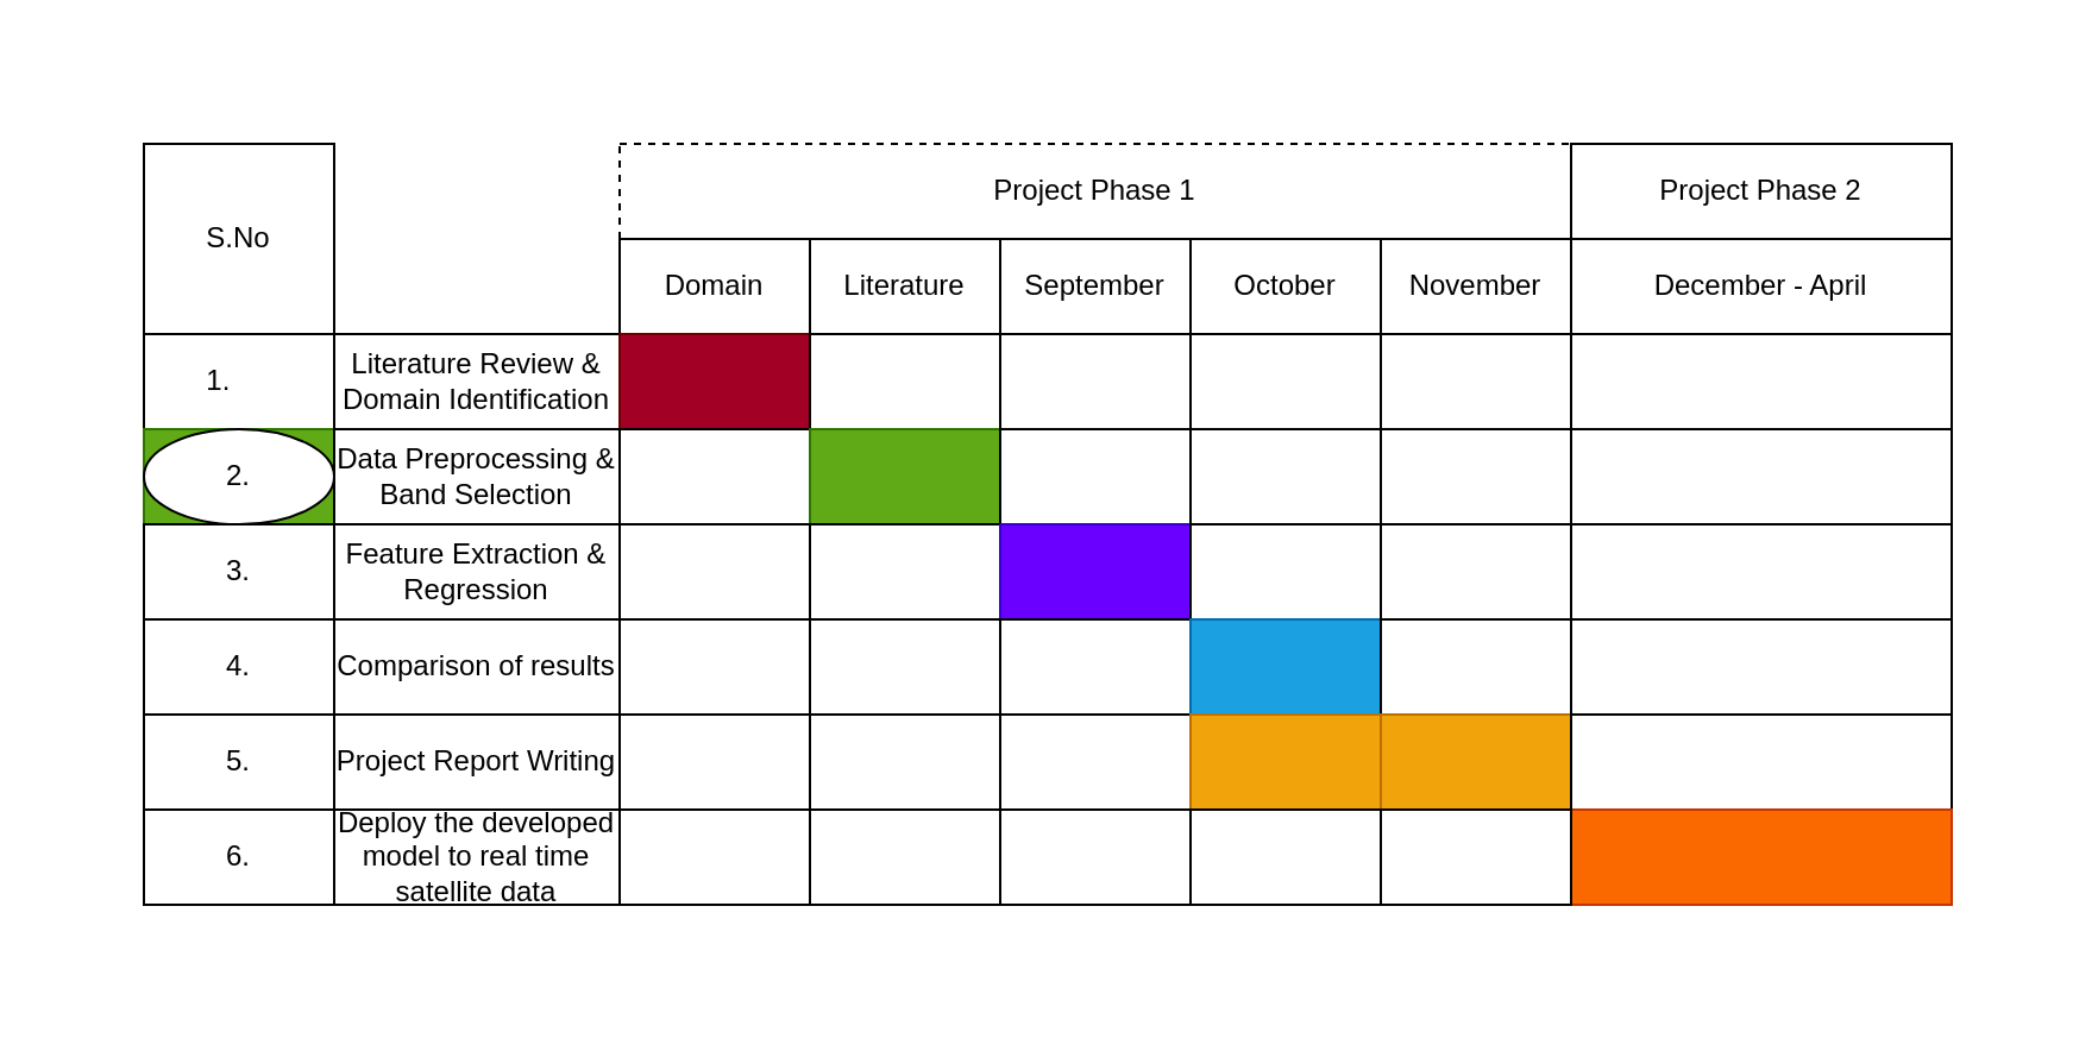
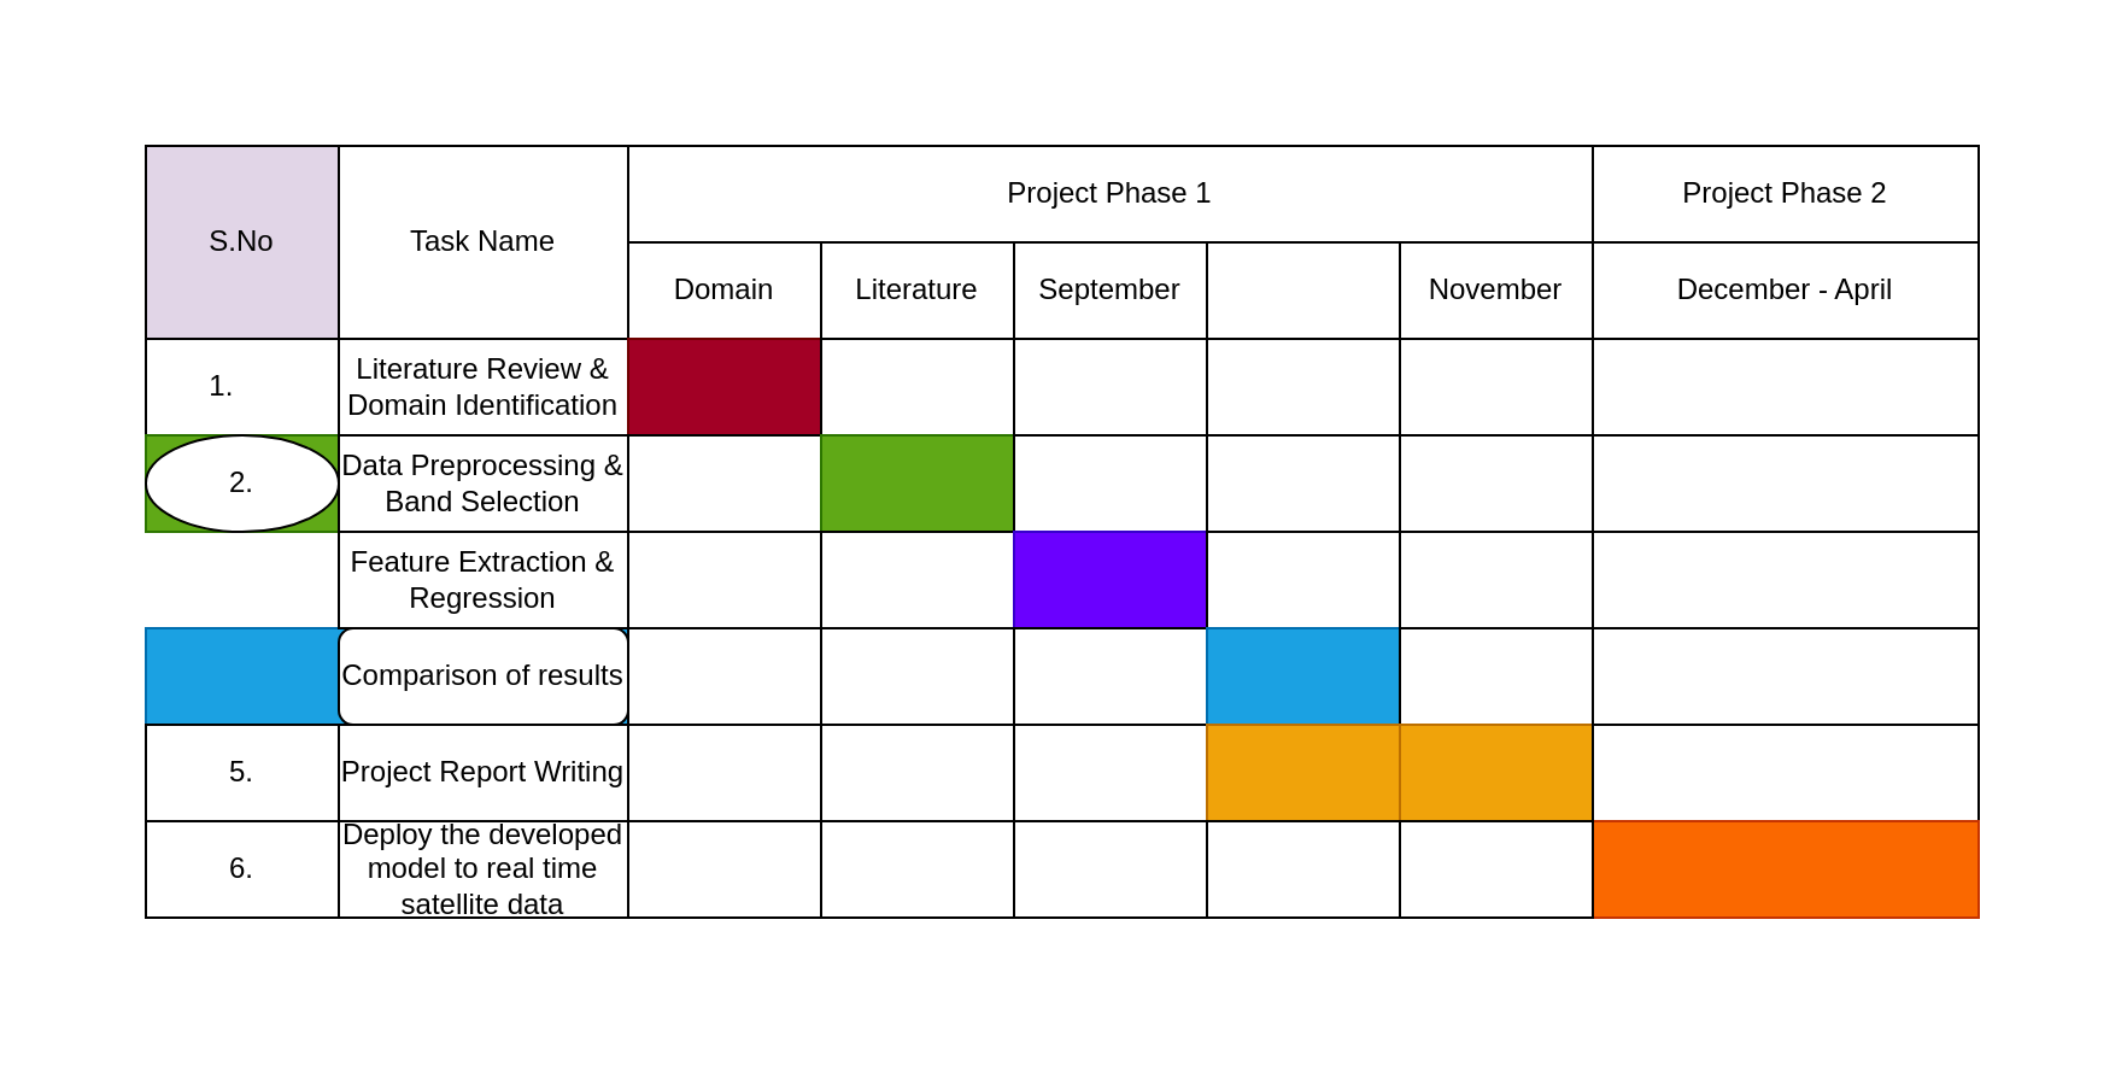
  <mxCell id="0" />
  <mxCell id="1" parent="0" />
  <mxCell id="2" value="" style="rounded=0;whiteSpace=wrap;html=1;opacity=0;" vertex="1" parent="1"><mxGeometry y="20" width="840" height="400" as="geometry" x="20" /></mxCell>
- <mxCell id="3" value="S.No" style="rounded=0;whiteSpace=wrap;html=1;" parent="1" vertex="1"><mxGeometry x="60" y="60" width="80" height="80" as="geometry" /></mxCell>
- <mxCell id="5" value="Project Phase 1" style="rounded=0;whiteSpace=wrap;html=1;dashed=1;" parent="1" vertex="1"><mxGeometry x="260" y="60" width="400" height="40" as="geometry" /></mxCell>
+ <mxCell id="3" value="S.No" style="rounded=0;whiteSpace=wrap;html=1;fillColor=#e1d5e7;" parent="1" vertex="1"><mxGeometry x="60" y="60" width="80" height="80" as="geometry" /></mxCell>
+ <mxCell id="4" value="Task Name" style="rounded=0;whiteSpace=wrap;html=1;" parent="1" vertex="1"><mxGeometry x="140" y="60" width="120" height="80" as="geometry" /></mxCell>
+ <mxCell id="5" value="Project Phase 1" style="rounded=0;whiteSpace=wrap;html=1;" parent="1" vertex="1"><mxGeometry x="260" y="60" width="400" height="40" as="geometry" /></mxCell>
  <mxCell id="6" value="" style="group" vertex="1" connectable="0" parent="1"><mxGeometry x="260" y="100" width="400" height="40" as="geometry" /></mxCell>
  <mxCell id="7" value="Domain" style="rounded=0;whiteSpace=wrap;html=1;" parent="6" vertex="1"><mxGeometry width="80" height="40" as="geometry" /></mxCell>
  <mxCell id="8" value="Literature" style="rounded=0;whiteSpace=wrap;html=1;" parent="6" vertex="1"><mxGeometry x="80" width="80" height="40" as="geometry" /></mxCell>
  <mxCell id="9" value="September" style="rounded=0;whiteSpace=wrap;html=1;" parent="6" vertex="1"><mxGeometry x="160" width="80" height="40" as="geometry" /></mxCell>
- <mxCell id="10" value="October" style="rounded=0;whiteSpace=wrap;html=1;" parent="6" vertex="1"><mxGeometry x="240.0" width="80" height="40" as="geometry" /></mxCell>
  <mxCell id="11" value="November" style="rounded=0;whiteSpace=wrap;html=1;" parent="6" vertex="1"><mxGeometry x="320" width="80" height="40" as="geometry" /></mxCell>
  <mxCell id="12" value="1.&lt;span style=&quot;white-space: pre;&quot;&gt;&#09;&lt;/span&gt;" style="rounded=0;whiteSpace=wrap;html=1;" parent="1" vertex="1"><mxGeometry x="60" y="140" width="80" height="40" as="geometry" /></mxCell>
  <mxCell id="13" value="Literature Review &amp;amp; Domain Identification" style="rounded=0;whiteSpace=wrap;html=1;" parent="1" vertex="1"><mxGeometry x="140" y="140" width="120" height="40" as="geometry" /></mxCell>
  <mxCell id="14" value="" style="group" vertex="1" connectable="0" parent="1"><mxGeometry x="260" y="140" width="400" height="40" as="geometry" /></mxCell>
  <mxCell id="15" value="" style="rounded=0;whiteSpace=wrap;html=1;fillColor=#a20025;fontColor=#ffffff;strokeColor=#6F0000;" parent="14" vertex="1"><mxGeometry width="80" height="40" as="geometry" /></mxCell>
  <mxCell id="16" value="" style="rounded=0;whiteSpace=wrap;html=1;" parent="14" vertex="1"><mxGeometry x="80" width="80" height="40" as="geometry" /></mxCell>
  <mxCell id="17" value="" style="rounded=0;whiteSpace=wrap;html=1;" parent="14" vertex="1"><mxGeometry x="160" width="80" height="40" as="geometry" /></mxCell>
  <mxCell id="18" value="" style="rounded=0;whiteSpace=wrap;html=1;" parent="14" vertex="1"><mxGeometry x="240" width="80" height="40" as="geometry" /></mxCell>
  <mxCell id="19" value="" style="rounded=0;whiteSpace=wrap;html=1;" parent="14" vertex="1"><mxGeometry x="320" width="80" height="40" as="geometry" /></mxCell>
  <mxCell id="20" value="" style="group;fillColor=#60a917;fontColor=#ffffff;strokeColor=#2D7600;container=0;" vertex="1" connectable="0" parent="1"><mxGeometry x="60" y="180" width="600" height="40" as="geometry" /></mxCell>
  <mxCell id="21" value="" style="group;fillColor=#1ba1e2;fontColor=#ffffff;strokeColor=#006EAF;container=0;" vertex="1" connectable="0" parent="1"><mxGeometry x="60" y="260" width="600" height="40" as="geometry" /></mxCell>
  <mxCell id="22" value="2." style="ellipse;whiteSpace=wrap;html=1;" parent="1" vertex="1"><mxGeometry x="60" y="180" width="80" height="40" as="geometry" /></mxCell>
  <mxCell id="23" value="Data Preprocessing &amp;amp; Band Selection" style="rounded=0;whiteSpace=wrap;html=1;" parent="1" vertex="1"><mxGeometry x="140" y="180" width="120" height="40" as="geometry" /></mxCell>
  <mxCell id="24" value="" style="group" vertex="1" connectable="0" parent="1"><mxGeometry x="260" y="180" width="400" height="40" as="geometry" /></mxCell>
  <mxCell id="25" value="" style="rounded=0;whiteSpace=wrap;html=1;" parent="24" vertex="1"><mxGeometry width="80" height="40" as="geometry" /></mxCell>
  <mxCell id="26" value="" style="rounded=0;whiteSpace=wrap;html=1;fillColor=#60a917;fontColor=#ffffff;strokeColor=#2D7600;" parent="24" vertex="1"><mxGeometry x="80" width="80" height="40" as="geometry" /></mxCell>
  <mxCell id="27" value="" style="rounded=0;whiteSpace=wrap;html=1;" parent="24" vertex="1"><mxGeometry x="160" width="80" height="40" as="geometry" /></mxCell>
  <mxCell id="28" value="" style="rounded=0;whiteSpace=wrap;html=1;" parent="24" vertex="1"><mxGeometry x="240" width="80" height="40" as="geometry" /></mxCell>
  <mxCell id="29" value="" style="rounded=0;whiteSpace=wrap;html=1;" parent="24" vertex="1"><mxGeometry x="320" width="80" height="40" as="geometry" /></mxCell>
- <mxCell id="30" value="3." style="rounded=0;whiteSpace=wrap;html=1;" vertex="1" parent="1"><mxGeometry x="60" y="220" width="80" height="40" as="geometry" /></mxCell>
  <mxCell id="31" value="Feature Extraction &amp;amp; Regression" style="rounded=0;whiteSpace=wrap;html=1;" vertex="1" parent="1"><mxGeometry x="140" y="220" width="120" height="40" as="geometry" /></mxCell>
  <mxCell id="32" value="" style="group" vertex="1" connectable="0" parent="1"><mxGeometry x="260" y="220" width="400" height="40" as="geometry" /></mxCell>
  <mxCell id="33" value="" style="rounded=0;whiteSpace=wrap;html=1;" vertex="1" parent="32"><mxGeometry width="80" height="40" as="geometry" /></mxCell>
  <mxCell id="34" value="" style="rounded=0;whiteSpace=wrap;html=1;" vertex="1" parent="32"><mxGeometry x="80" width="80" height="40" as="geometry" /></mxCell>
  <mxCell id="35" value="" style="rounded=0;whiteSpace=wrap;html=1;fillColor=#6a00ff;fontColor=#ffffff;strokeColor=#3700CC;" vertex="1" parent="32"><mxGeometry x="160" width="80" height="40" as="geometry" /></mxCell>
  <mxCell id="36" value="" style="rounded=0;whiteSpace=wrap;html=1;" vertex="1" parent="32"><mxGeometry x="240" width="80" height="40" as="geometry" /></mxCell>
  <mxCell id="37" value="" style="rounded=0;whiteSpace=wrap;html=1;" vertex="1" parent="32"><mxGeometry x="320" width="80" height="40" as="geometry" /></mxCell>
- <mxCell id="38" value="4." style="rounded=0;whiteSpace=wrap;html=1;" vertex="1" parent="1"><mxGeometry x="60" y="260" width="80" height="40" as="geometry" /></mxCell>
- <mxCell id="39" value="Comparison of results" style="rounded=0;whiteSpace=wrap;html=1;" vertex="1" parent="1"><mxGeometry x="140" y="260" width="120" height="40" as="geometry" /></mxCell>
+ <mxCell id="39" value="Comparison of results" style="whiteSpace=wrap;html=1;rounded=1;" vertex="1" parent="1"><mxGeometry x="140" y="260" width="120" height="40" as="geometry" /></mxCell>
  <mxCell id="40" value="" style="group" vertex="1" connectable="0" parent="1"><mxGeometry x="260" y="260" width="400" height="40" as="geometry" /></mxCell>
  <mxCell id="41" value="" style="rounded=0;whiteSpace=wrap;html=1;" vertex="1" parent="40"><mxGeometry width="80" height="40" as="geometry" /></mxCell>
  <mxCell id="42" value="" style="rounded=0;whiteSpace=wrap;html=1;" vertex="1" parent="40"><mxGeometry x="80" width="80" height="40" as="geometry" /></mxCell>
  <mxCell id="43" value="" style="rounded=0;whiteSpace=wrap;html=1;" vertex="1" parent="40"><mxGeometry x="160" width="80" height="40" as="geometry" /></mxCell>
  <mxCell id="44" value="" style="rounded=0;whiteSpace=wrap;html=1;fillColor=#1ba1e2;fontColor=#ffffff;strokeColor=#006EAF;" vertex="1" parent="40"><mxGeometry x="240" width="80" height="40" as="geometry" /></mxCell>
  <mxCell id="45" value="" style="rounded=0;whiteSpace=wrap;html=1;" vertex="1" parent="40"><mxGeometry x="320" width="80" height="40" as="geometry" /></mxCell>
  <mxCell id="46" value="Project Phase 2" style="rounded=0;whiteSpace=wrap;html=1;" vertex="1" parent="1"><mxGeometry x="660" y="60" width="160" height="40" as="geometry" /></mxCell>
  <mxCell id="47" value="December - April" style="rounded=0;whiteSpace=wrap;html=1;" vertex="1" parent="1"><mxGeometry x="660" y="100" width="160" height="40" as="geometry" /></mxCell>
  <mxCell id="48" value="" style="rounded=0;whiteSpace=wrap;html=1;" vertex="1" parent="1"><mxGeometry x="660" y="220" width="160" height="40" as="geometry" /></mxCell>
  <mxCell id="49" value="" style="rounded=0;whiteSpace=wrap;html=1;" vertex="1" parent="1"><mxGeometry x="660" y="180" width="160" height="40" as="geometry" /></mxCell>
  <mxCell id="50" value="" style="rounded=0;whiteSpace=wrap;html=1;" vertex="1" parent="1"><mxGeometry x="660" y="140" width="160" height="40" as="geometry" /></mxCell>
  <mxCell id="51" value="" style="rounded=0;whiteSpace=wrap;html=1;" vertex="1" parent="1"><mxGeometry x="660" y="260" width="160" height="40" as="geometry" /></mxCell>
  <mxCell id="52" value="" style="group" vertex="1" connectable="0" parent="1"><mxGeometry x="60" y="300" width="760" height="40" as="geometry" /></mxCell>
  <mxCell id="53" value="5." style="rounded=0;whiteSpace=wrap;html=1;" vertex="1" parent="52"><mxGeometry width="80" height="40" as="geometry" /></mxCell>
  <mxCell id="54" value="Project Report Writing" style="rounded=0;whiteSpace=wrap;html=1;" vertex="1" parent="52"><mxGeometry x="80" width="120" height="40" as="geometry" /></mxCell>
  <mxCell id="55" value="" style="group" vertex="1" connectable="0" parent="52"><mxGeometry x="200" width="400" height="40" as="geometry" /></mxCell>
  <mxCell id="56" value="" style="rounded=0;whiteSpace=wrap;html=1;" vertex="1" parent="55"><mxGeometry width="80" height="40" as="geometry" /></mxCell>
  <mxCell id="57" value="" style="rounded=0;whiteSpace=wrap;html=1;" vertex="1" parent="55"><mxGeometry x="80" width="80" height="40" as="geometry" /></mxCell>
  <mxCell id="58" value="" style="rounded=0;whiteSpace=wrap;html=1;" vertex="1" parent="55"><mxGeometry x="160" width="80" height="40" as="geometry" /></mxCell>
  <mxCell id="59" value="" style="rounded=0;whiteSpace=wrap;html=1;fillColor=#f0a30a;fontColor=#000000;strokeColor=#BD7000;" vertex="1" parent="55"><mxGeometry x="240" width="80" height="40" as="geometry" /></mxCell>
  <mxCell id="60" value="" style="rounded=0;whiteSpace=wrap;html=1;fillColor=#f0a30a;fontColor=#000000;strokeColor=#BD7000;" vertex="1" parent="55"><mxGeometry x="320" width="80" height="40" as="geometry" /></mxCell>
  <mxCell id="61" value="" style="rounded=0;whiteSpace=wrap;html=1;" vertex="1" parent="52"><mxGeometry x="600" width="160" height="40" as="geometry" /></mxCell>
  <mxCell id="62" value="6." style="rounded=0;whiteSpace=wrap;html=1;" vertex="1" parent="1"><mxGeometry x="60" y="340" width="80" height="40" as="geometry" /></mxCell>
  <mxCell id="63" value="Deploy the developed model to real time satellite data" style="rounded=0;whiteSpace=wrap;html=1;" vertex="1" parent="1"><mxGeometry x="140" y="340" width="120" height="40" as="geometry" /></mxCell>
  <mxCell id="64" value="" style="group;fillColor=default;container=0;" vertex="1" connectable="0" parent="1"><mxGeometry x="260" y="340" width="400" height="40" as="geometry" /></mxCell>
  <mxCell id="65" value="" style="rounded=0;whiteSpace=wrap;html=1;fillColor=#fa6800;fontColor=#000000;strokeColor=#C73500;" vertex="1" parent="1"><mxGeometry x="660" y="340" width="160" height="40" as="geometry" /></mxCell>
  <mxCell id="66" value="" style="rounded=0;whiteSpace=wrap;html=1;" vertex="1" parent="1"><mxGeometry x="260" y="340" width="80" height="40" as="geometry" /></mxCell>
  <mxCell id="67" value="" style="rounded=0;whiteSpace=wrap;html=1;" vertex="1" parent="1"><mxGeometry x="340" y="340" width="80" height="40" as="geometry" /></mxCell>
  <mxCell id="68" value="" style="rounded=0;whiteSpace=wrap;html=1;" vertex="1" parent="1"><mxGeometry x="420" y="340" width="80" height="40" as="geometry" /></mxCell>
  <mxCell id="69" value="" style="rounded=0;whiteSpace=wrap;html=1;fillColor=none;" vertex="1" parent="1"><mxGeometry x="580" y="340" width="80" height="40" as="geometry" /></mxCell>
  <mxCell id="70" value="" style="rounded=0;whiteSpace=wrap;html=1;" vertex="1" parent="1"><mxGeometry x="500" y="340" width="80" height="40" as="geometry" /></mxCell>
